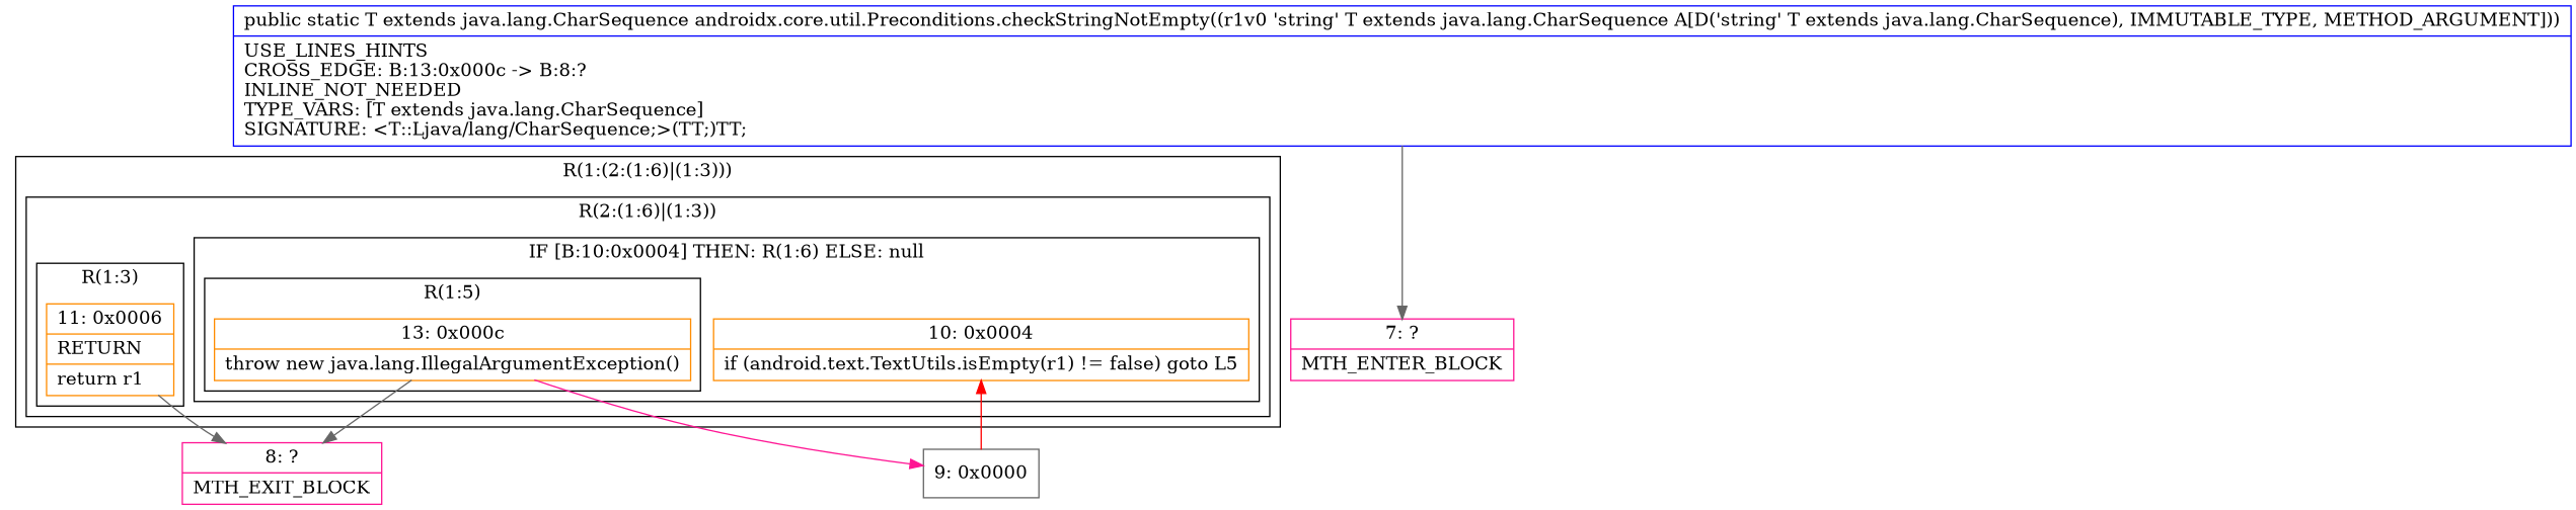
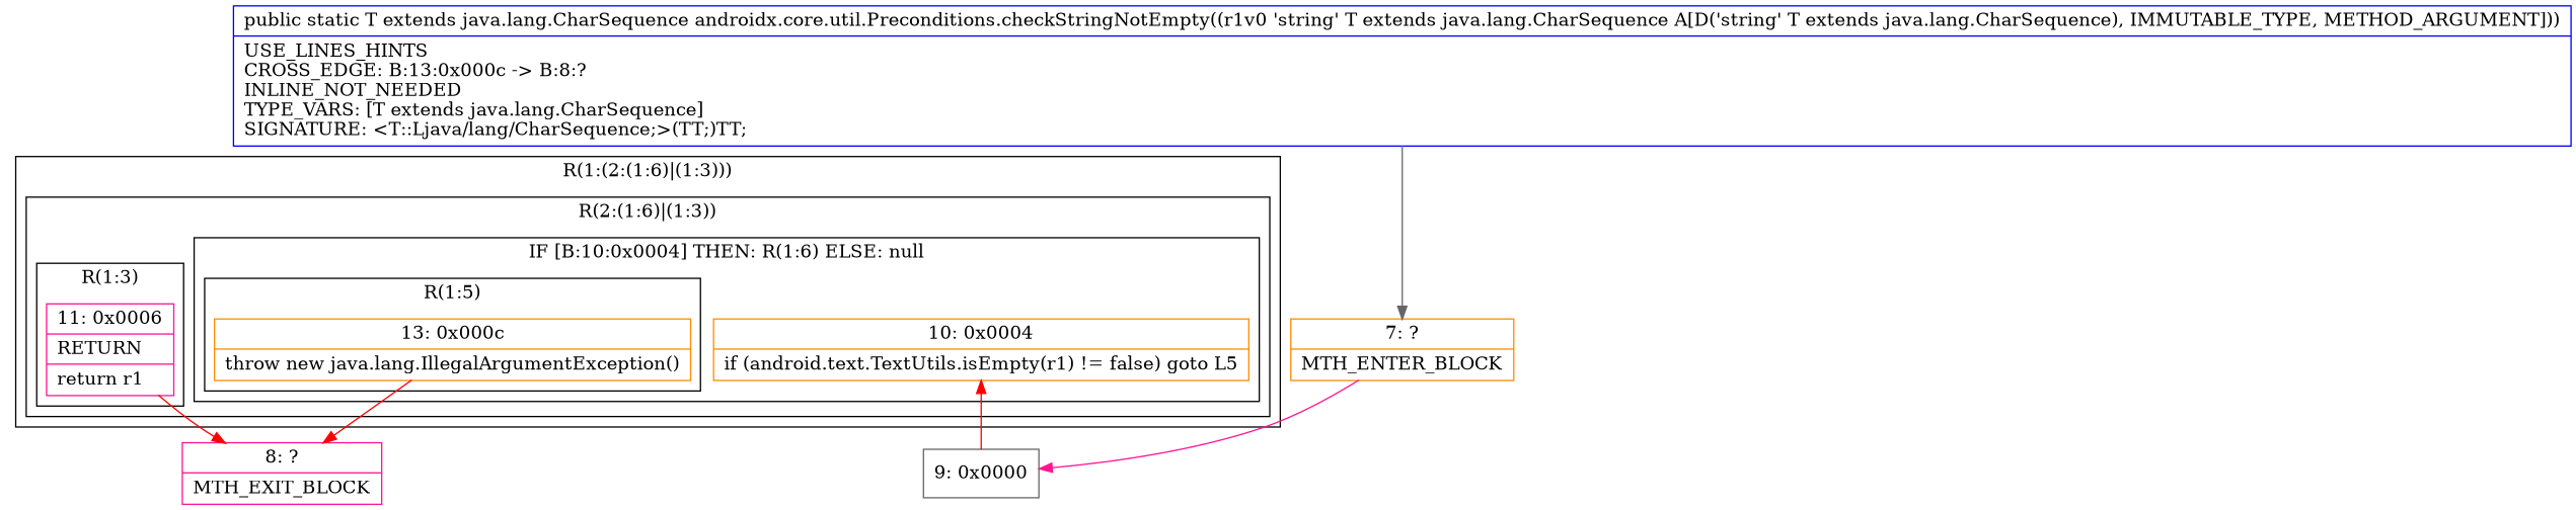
  digraph {
    node [color=darkorange shape=record]
    edge [color=gray40]
    n1 [label="{13\:\ 0x000c|throw new java.lang.IllegalArgumentException()\l}"]
    n2 [label="{10\:\ 0x0004|if (android.text.TextUtils.isEmpty(r1) != false) goto L5\l}"]
-   n3 [label="{11\:\ 0x0006|RETURN\l|return r1\l}"]
+   n3 [color=deeppink label="{11\:\ 0x0006|RETURN\l|return r1\l}"]
    n4 [color=deeppink label="{8\:\ ?|MTH_EXIT_BLOCK\l}"]
-   n5 [color=deeppink label="{7\:\ ?|MTH_ENTER_BLOCK\l}"]
+   n5 [label="{7\:\ ?|MTH_ENTER_BLOCK\l}"]
    n6 [color=gray40 label="{9\:\ 0x0000}"]
    n7 [color=blue label="{public static T extends java.lang.CharSequence androidx.core.util.Preconditions.checkStringNotEmpty((r1v0 'string' T extends java.lang.CharSequence A[D('string' T extends java.lang.CharSequence), IMMUTABLE_TYPE, METHOD_ARGUMENT]))  | USE_LINES_HINTS\lCROSS_EDGE: B:13:0x000c \-\> B:8:?\lINLINE_NOT_NEEDED\lTYPE_VARS: [T extends java.lang.CharSequence]\lSIGNATURE: \<T::Ljava\/lang\/CharSequence;\>(TT;)TT;\l}"]
    subgraph cluster_1 {
      label="R(1:(2:(1:6)|(1:3)))"
      subgraph cluster_2 {
        label="R(2:(1:6)|(1:3))"
        subgraph cluster_3 {
          label="IF [B:10:0x0004] THEN: R(1:6) ELSE: null"
          n2
          subgraph cluster_4 {
            label="R(1:5)"
            n1
          }
        }
        subgraph cluster_5 {
          label="R(1:3)"
          n3
        }
      }
    }
-   n1 -> n4
-   n3 -> n4
-   n1 -> n6 [color=deeppink]
+   n1 -> n4 [color=red]
+   n3 -> n4 [color=red]
+   n5 -> n6 [color=deeppink]
    n6 -> n2 [color=red]
    n7 -> n5
  }
